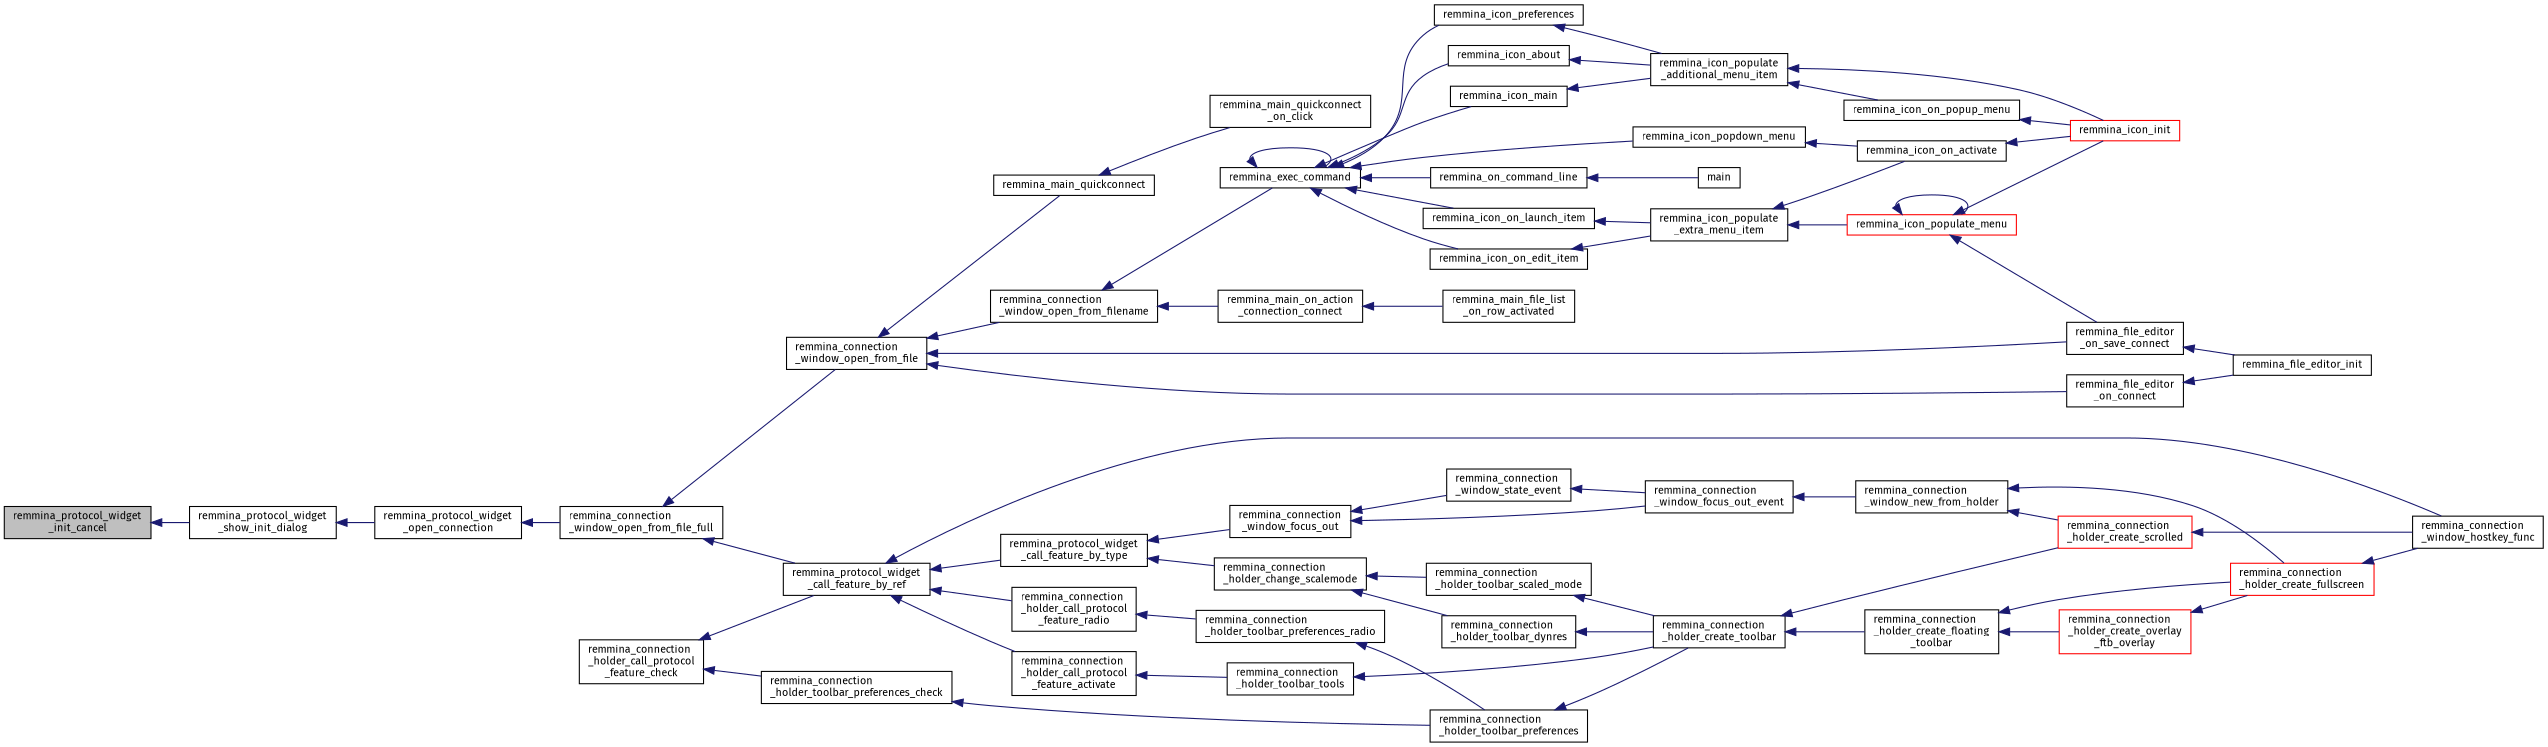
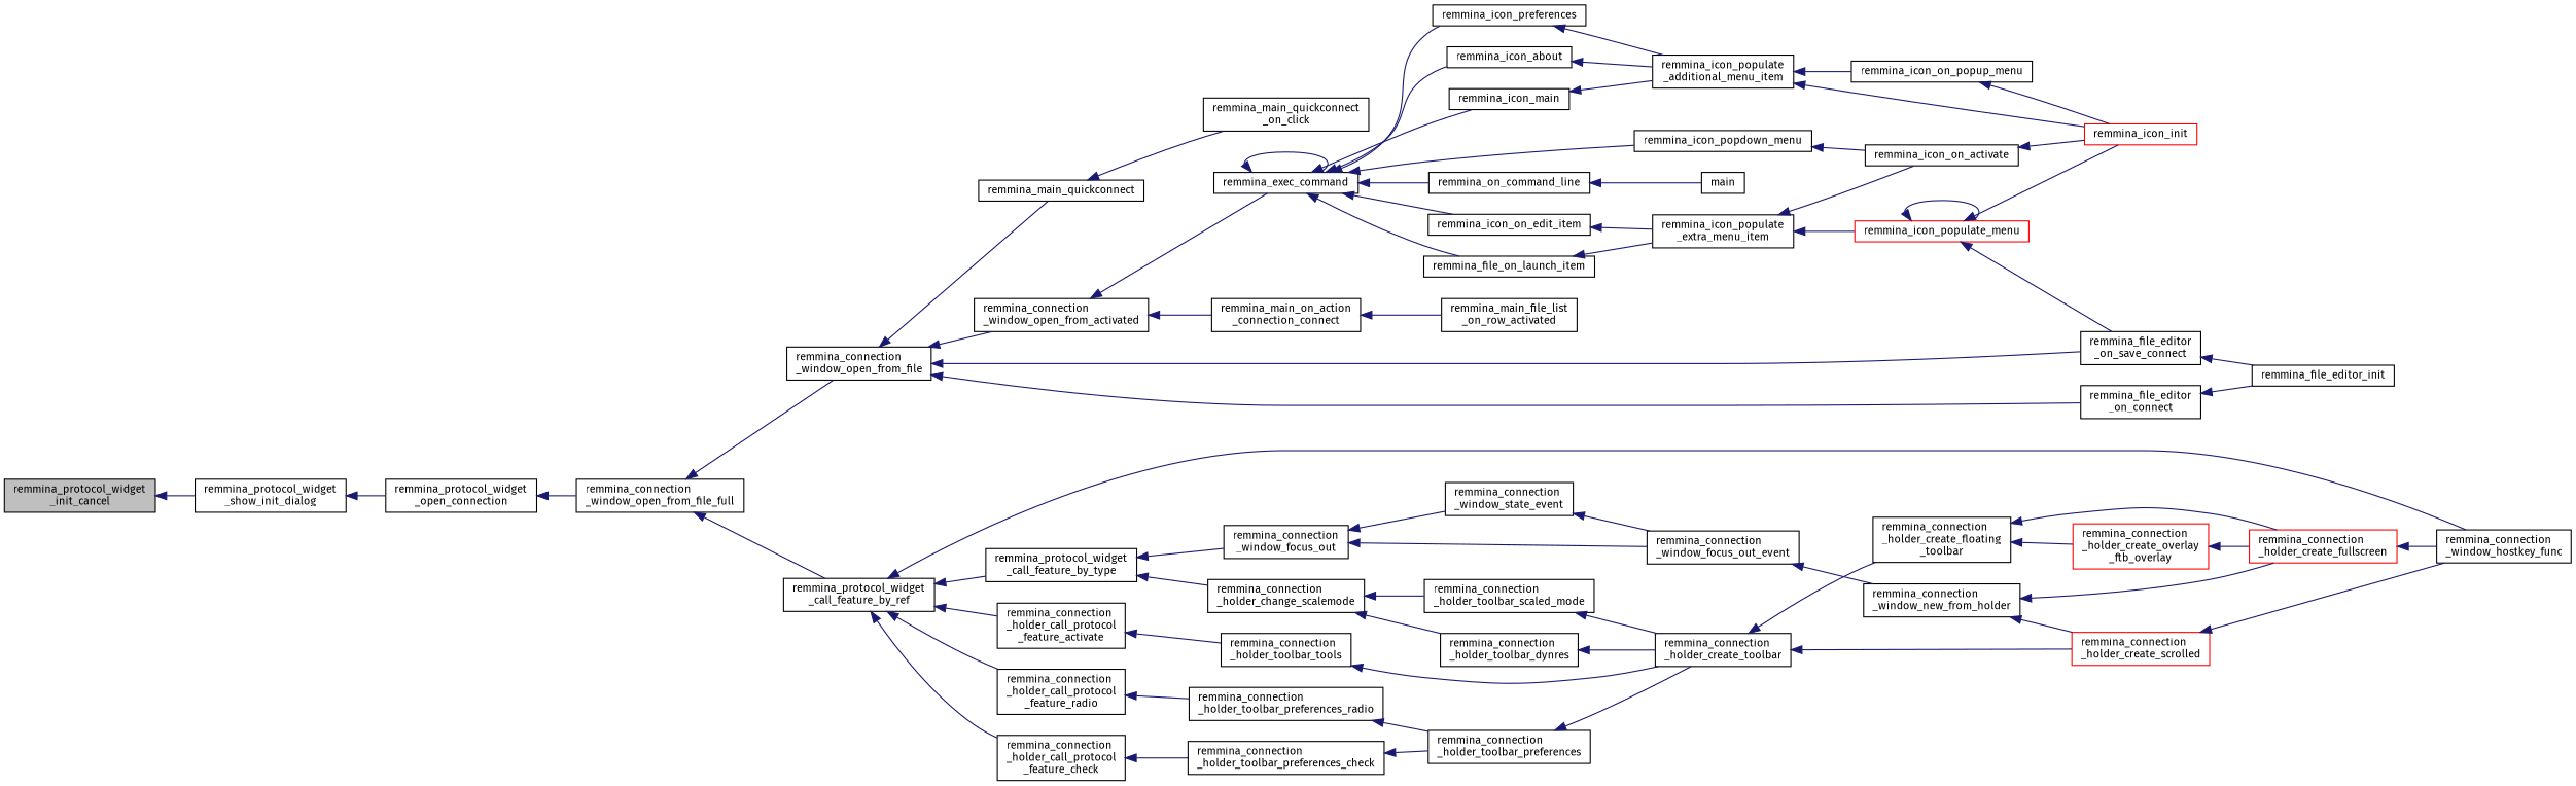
  digraph {
    fontname="Fira Sans"
    rankdir=LR
    node [color=black fillcolor=white fontname="Fira Sans" fontsize=10 shape=record style=filled]
    edge [color=midnightblue dir=back fontname="Fira Sans" fontsize=10 labelfontname=Helvetica labelfontsize=10 style=solid]
    n1 [fillcolor=grey75 fontcolor=black height=0.2 label="remmina_protocol_widget\l_init_cancel" width=0.4]
    n2 [height=0.2 label="remmina_protocol_widget\l_show_init_dialog" width=0.4]
    n3 [height=0.2 label="remmina_protocol_widget\l_open_connection" width=0.4]
    n4 [height=0.2 label="remmina_connection\l_window_open_from_file_full" width=0.4]
    n5 [height=0.2 label="remmina_connection\l_window_open_from_file" width=0.4]
    n6 [height=0.2 label="remmina_protocol_widget\l_call_feature_by_ref" width=0.4]
-   n7 [height=0.2 label="remmina_connection\l_window_open_from_filename" width=0.4]
+   n7 [height=0.2 label="remmina_connection\l_window_open_from_activated" width=0.4]
    n8 [height=0.2 label="remmina_file_editor\l_on_save_connect" width=0.4]
    n9 [height=0.2 label="remmina_file_editor\l_on_connect" width=0.4]
    n10 [height=0.2 label=remmina_main_quickconnect width=0.4]
    n11 [height=0.2 label="remmina_connection\l_holder_call_protocol\l_feature_radio" width=0.4]
    n12 [height=0.2 label="remmina_connection\l_window_hostkey_func" width=0.4]
    n13 [height=0.2 label="remmina_connection\l_holder_call_protocol\l_feature_check" width=0.4]
    n14 [height=0.2 label="remmina_connection\l_holder_call_protocol\l_feature_activate" width=0.4]
    n15 [height=0.2 label="remmina_protocol_widget\l_call_feature_by_type" width=0.4]
    n16 [height=0.2 label=remmina_exec_command width=0.4]
    n17 [height=0.2 label="remmina_main_on_action\l_connection_connect" width=0.4]
    n18 [height=0.2 label=remmina_file_editor_init width=0.4]
    n19 [height=0.2 label="remmina_main_quickconnect\l_on_click" width=0.4]
    n20 [height=0.2 label=remmina_on_command_line width=0.4]
    n21 [height=0.2 label=remmina_icon_main width=0.4]
    n22 [height=0.2 label=remmina_icon_preferences width=0.4]
    n23 [height=0.2 label=remmina_icon_about width=0.4]
-   n24 [height=0.2 label=remmina_icon_on_launch_item width=0.4]
+   n24 [height=0.2 label=remmina_file_on_launch_item width=0.4]
    n25 [height=0.2 label=remmina_icon_on_edit_item width=0.4]
    n26 [height=0.2 label=remmina_icon_popdown_menu width=0.4]
    n27 [height=0.2 label="remmina_main_file_list\l_on_row_activated" width=0.4]
    n28 [height=0.2 label=main width=0.4]
    n29 [height=0.2 label="remmina_icon_populate\l_additional_menu_item" width=0.4]
    n30 [height=0.2 label="remmina_icon_populate\l_extra_menu_item" width=0.4]
    n31 [height=0.2 label=remmina_icon_on_activate width=0.4]
    n32 [height=0.2 label=remmina_icon_on_popup_menu width=0.4]
    n33 [color=red height=0.2 label=remmina_icon_init width=0.4]
    n34 [color=red height=0.2 label=remmina_icon_populate_menu width=0.4]
    n35 [height=0.2 label="remmina_connection\l_holder_toolbar_preferences_radio" width=0.4]
    n36 [height=0.2 label="remmina_connection\l_holder_toolbar_preferences_check" width=0.4]
    n37 [height=0.2 label="remmina_connection\l_holder_toolbar_tools" width=0.4]
    n38 [height=0.2 label="remmina_connection\l_holder_change_scalemode" width=0.4]
    n39 [height=0.2 label="remmina_connection\l_window_focus_out" width=0.4]
    n40 [height=0.2 label="remmina_connection\l_holder_toolbar_preferences" width=0.4]
    n41 [height=0.2 label="remmina_connection\l_holder_create_toolbar" width=0.4]
    n42 [height=0.2 label="remmina_connection\l_holder_create_floating\l_toolbar" width=0.4]
    n43 [color=red height=0.2 label="remmina_connection\l_holder_create_scrolled" width=0.4]
    n44 [color=red height=0.2 label="remmina_connection\l_holder_create_overlay\l_ftb_overlay" width=0.4]
    n45 [color=red height=0.2 label="remmina_connection\l_holder_create_fullscreen" width=0.4]
    n46 [height=0.2 label="remmina_connection\l_holder_toolbar_dynres" width=0.4]
    n47 [height=0.2 label="remmina_connection\l_holder_toolbar_scaled_mode" width=0.4]
    n48 [height=0.2 label="remmina_connection\l_window_focus_out_event" width=0.4]
    n49 [height=0.2 label="remmina_connection\l_window_state_event" width=0.4]
    n50 [height=0.2 label="remmina_connection\l_window_new_from_holder" width=0.4]
    n1 -> n2
    n2 -> n3
    n3 -> n4
    n4 -> n5
    n4 -> n6
    n5 -> n7
    n5 -> n8
    n5 -> n9
    n5 -> n10
    n6 -> n11
    n6 -> n12
-   n13 -> n6
+   n6 -> n13
    n6 -> n14
    n6 -> n15
    n7 -> n16
    n7 -> n17
    n8 -> n18
    n9 -> n18
    n10 -> n19
    n11 -> n35
    n13 -> n36
    n14 -> n37
    n15 -> n38
    n15 -> n39
    n16 -> n16
    n16 -> n20
    n16 -> n21
    n16 -> n22
    n16 -> n23
    n16 -> n24
    n16 -> n25
    n16 -> n26
    n17 -> n27
    n20 -> n28
    n21 -> n29
    n22 -> n29
    n23 -> n29
    n24 -> n30
    n25 -> n30
    n26 -> n31
    n29 -> n32
    n29 -> n33
    n30 -> n31
    n30 -> n34
    n31 -> n33
    n32 -> n33
    n34 -> n8
    n34 -> n33
    n34 -> n34
    n35 -> n40
    n36 -> n40
    n37 -> n41
    n38 -> n46
    n38 -> n47
    n39 -> n48
    n39 -> n49
    n40 -> n41
    n41 -> n42
    n41 -> n43
    n42 -> n44
    n42 -> n45
    n43 -> n12
    n44 -> n45
    n45 -> n12
    n46 -> n41
    n47 -> n41
    n48 -> n50
    n49 -> n48
    n50 -> n43
    n50 -> n45
  }
